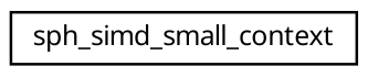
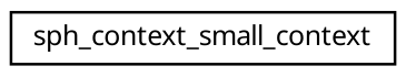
  digraph {
    rankdir=LR
    fontname="Noto Sans"
-   n1 [color=black fillcolor=white fontname="Noto Sans" fontsize=10 height=0.2 label=sph_simd_small_context shape=record style=filled width=0.4]
+   n1 [color=black fillcolor=white fontname="Noto Sans" fontsize=10 height=0.2 label=sph_context_small_context shape=record style=filled width=0.4]
  }
